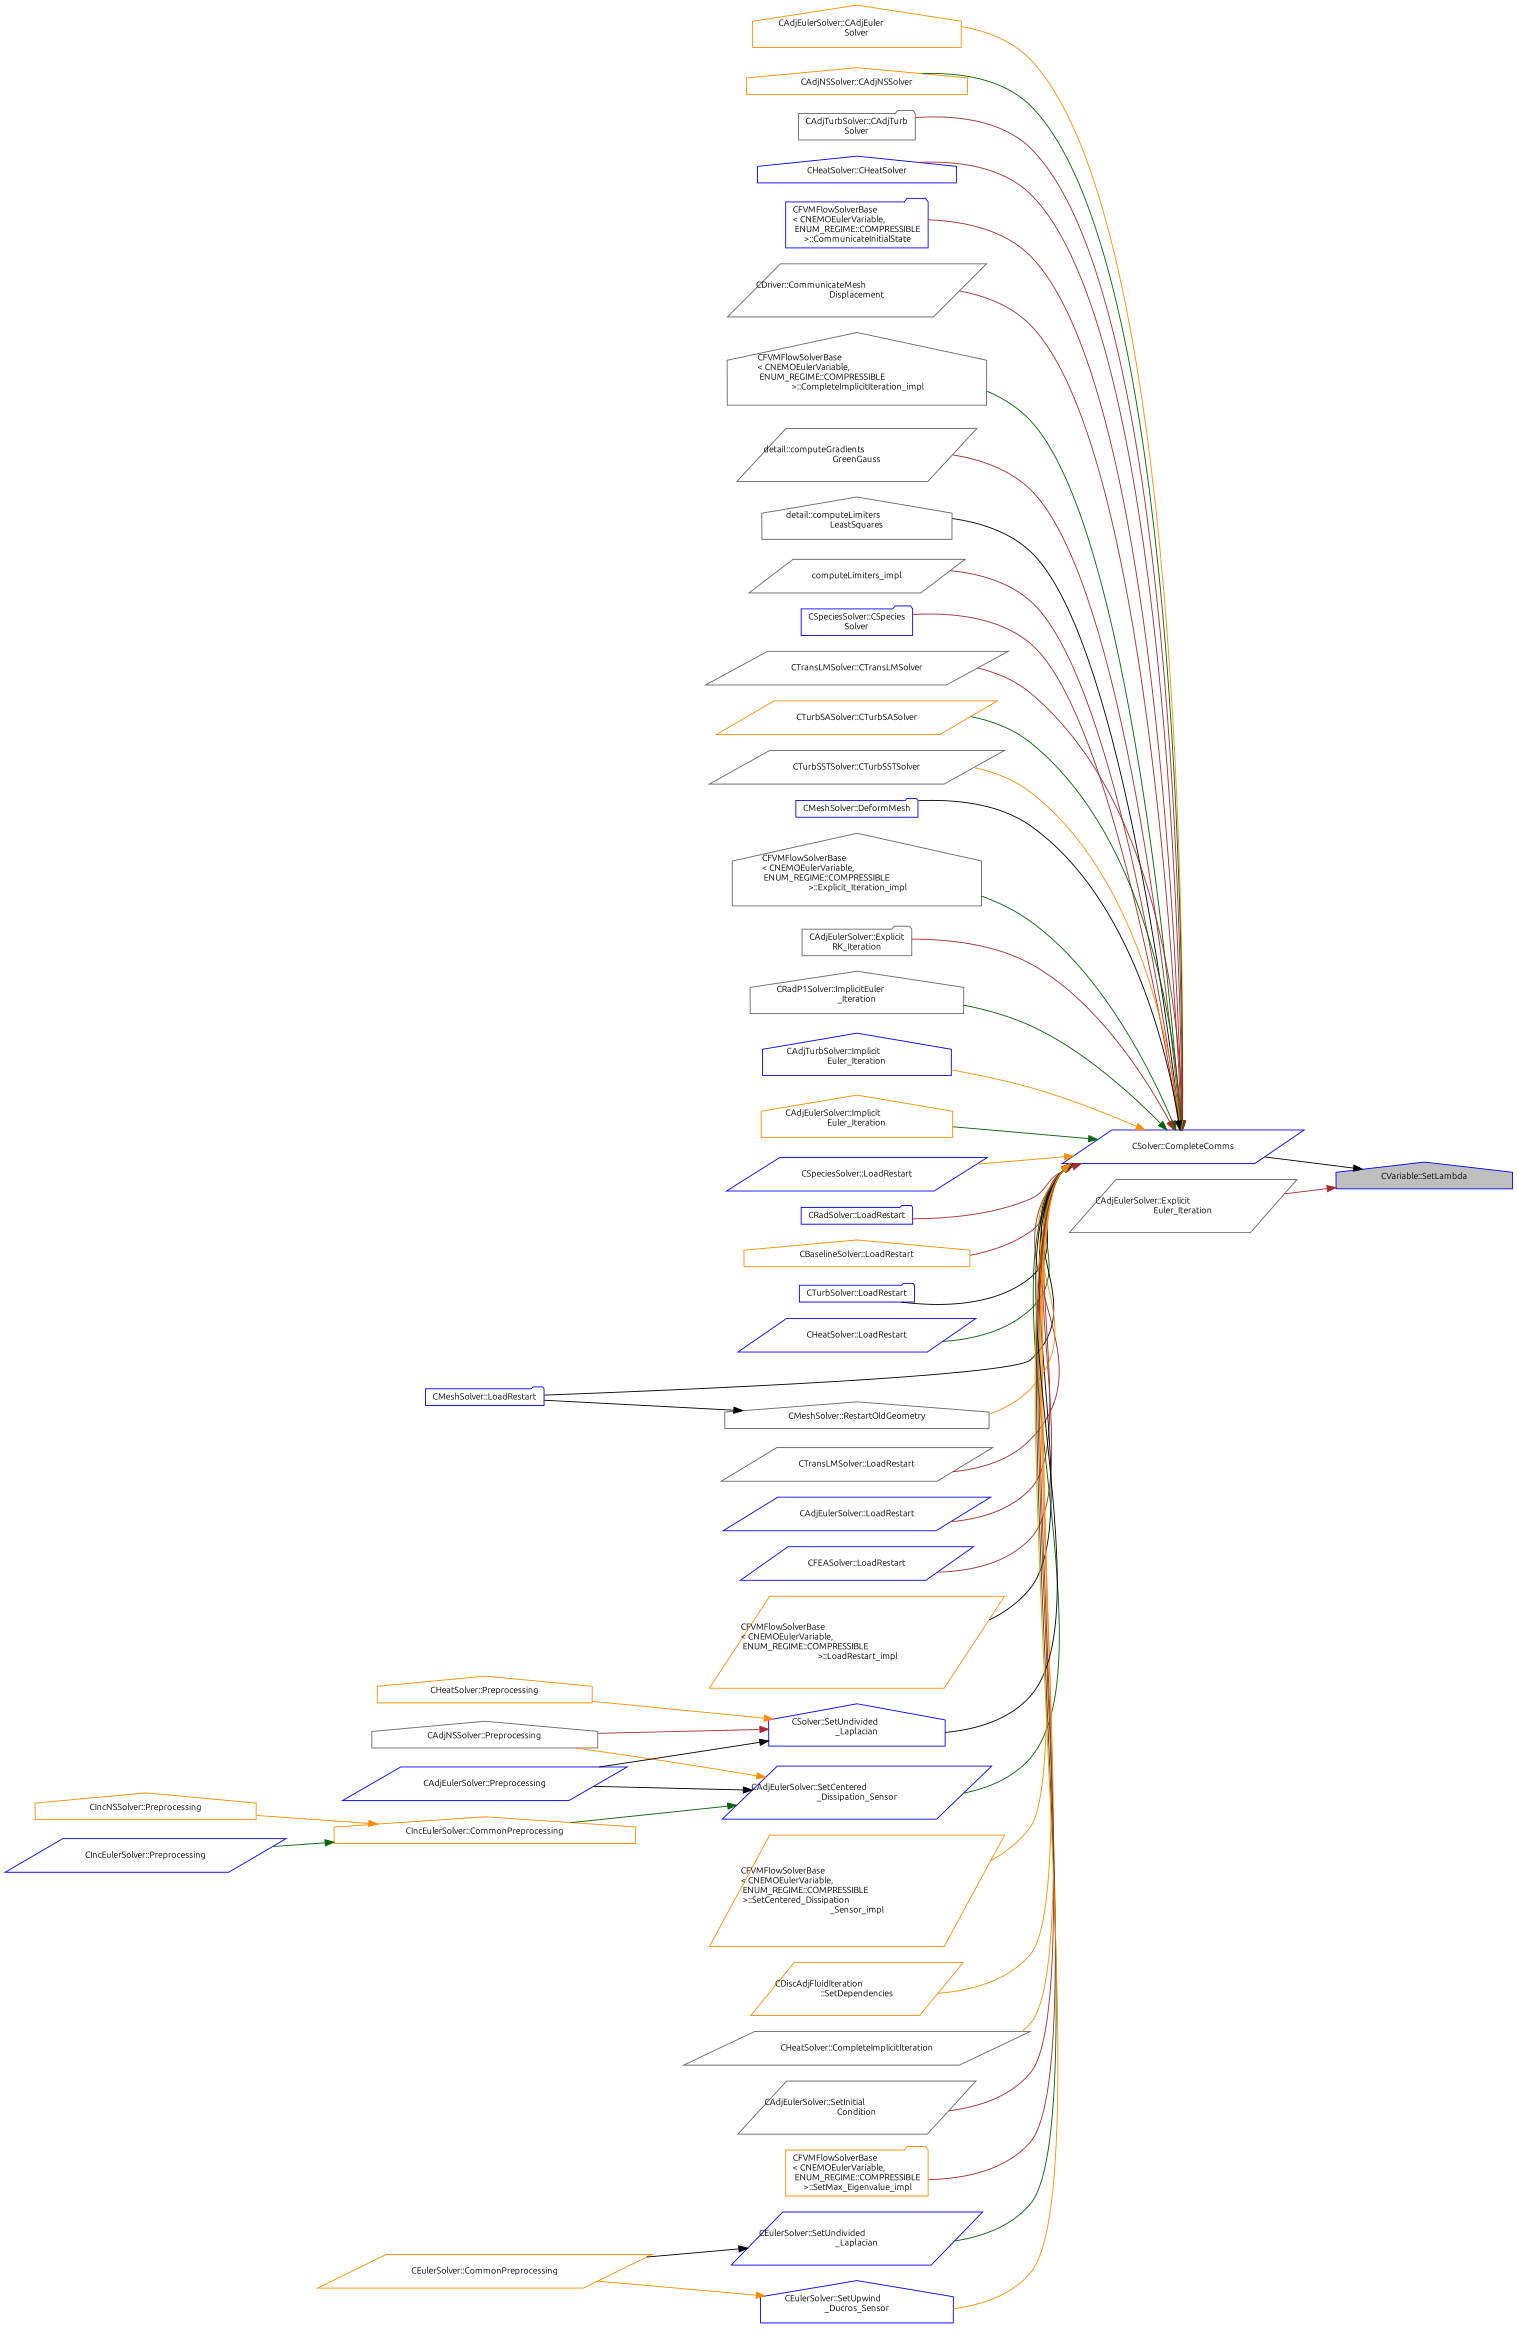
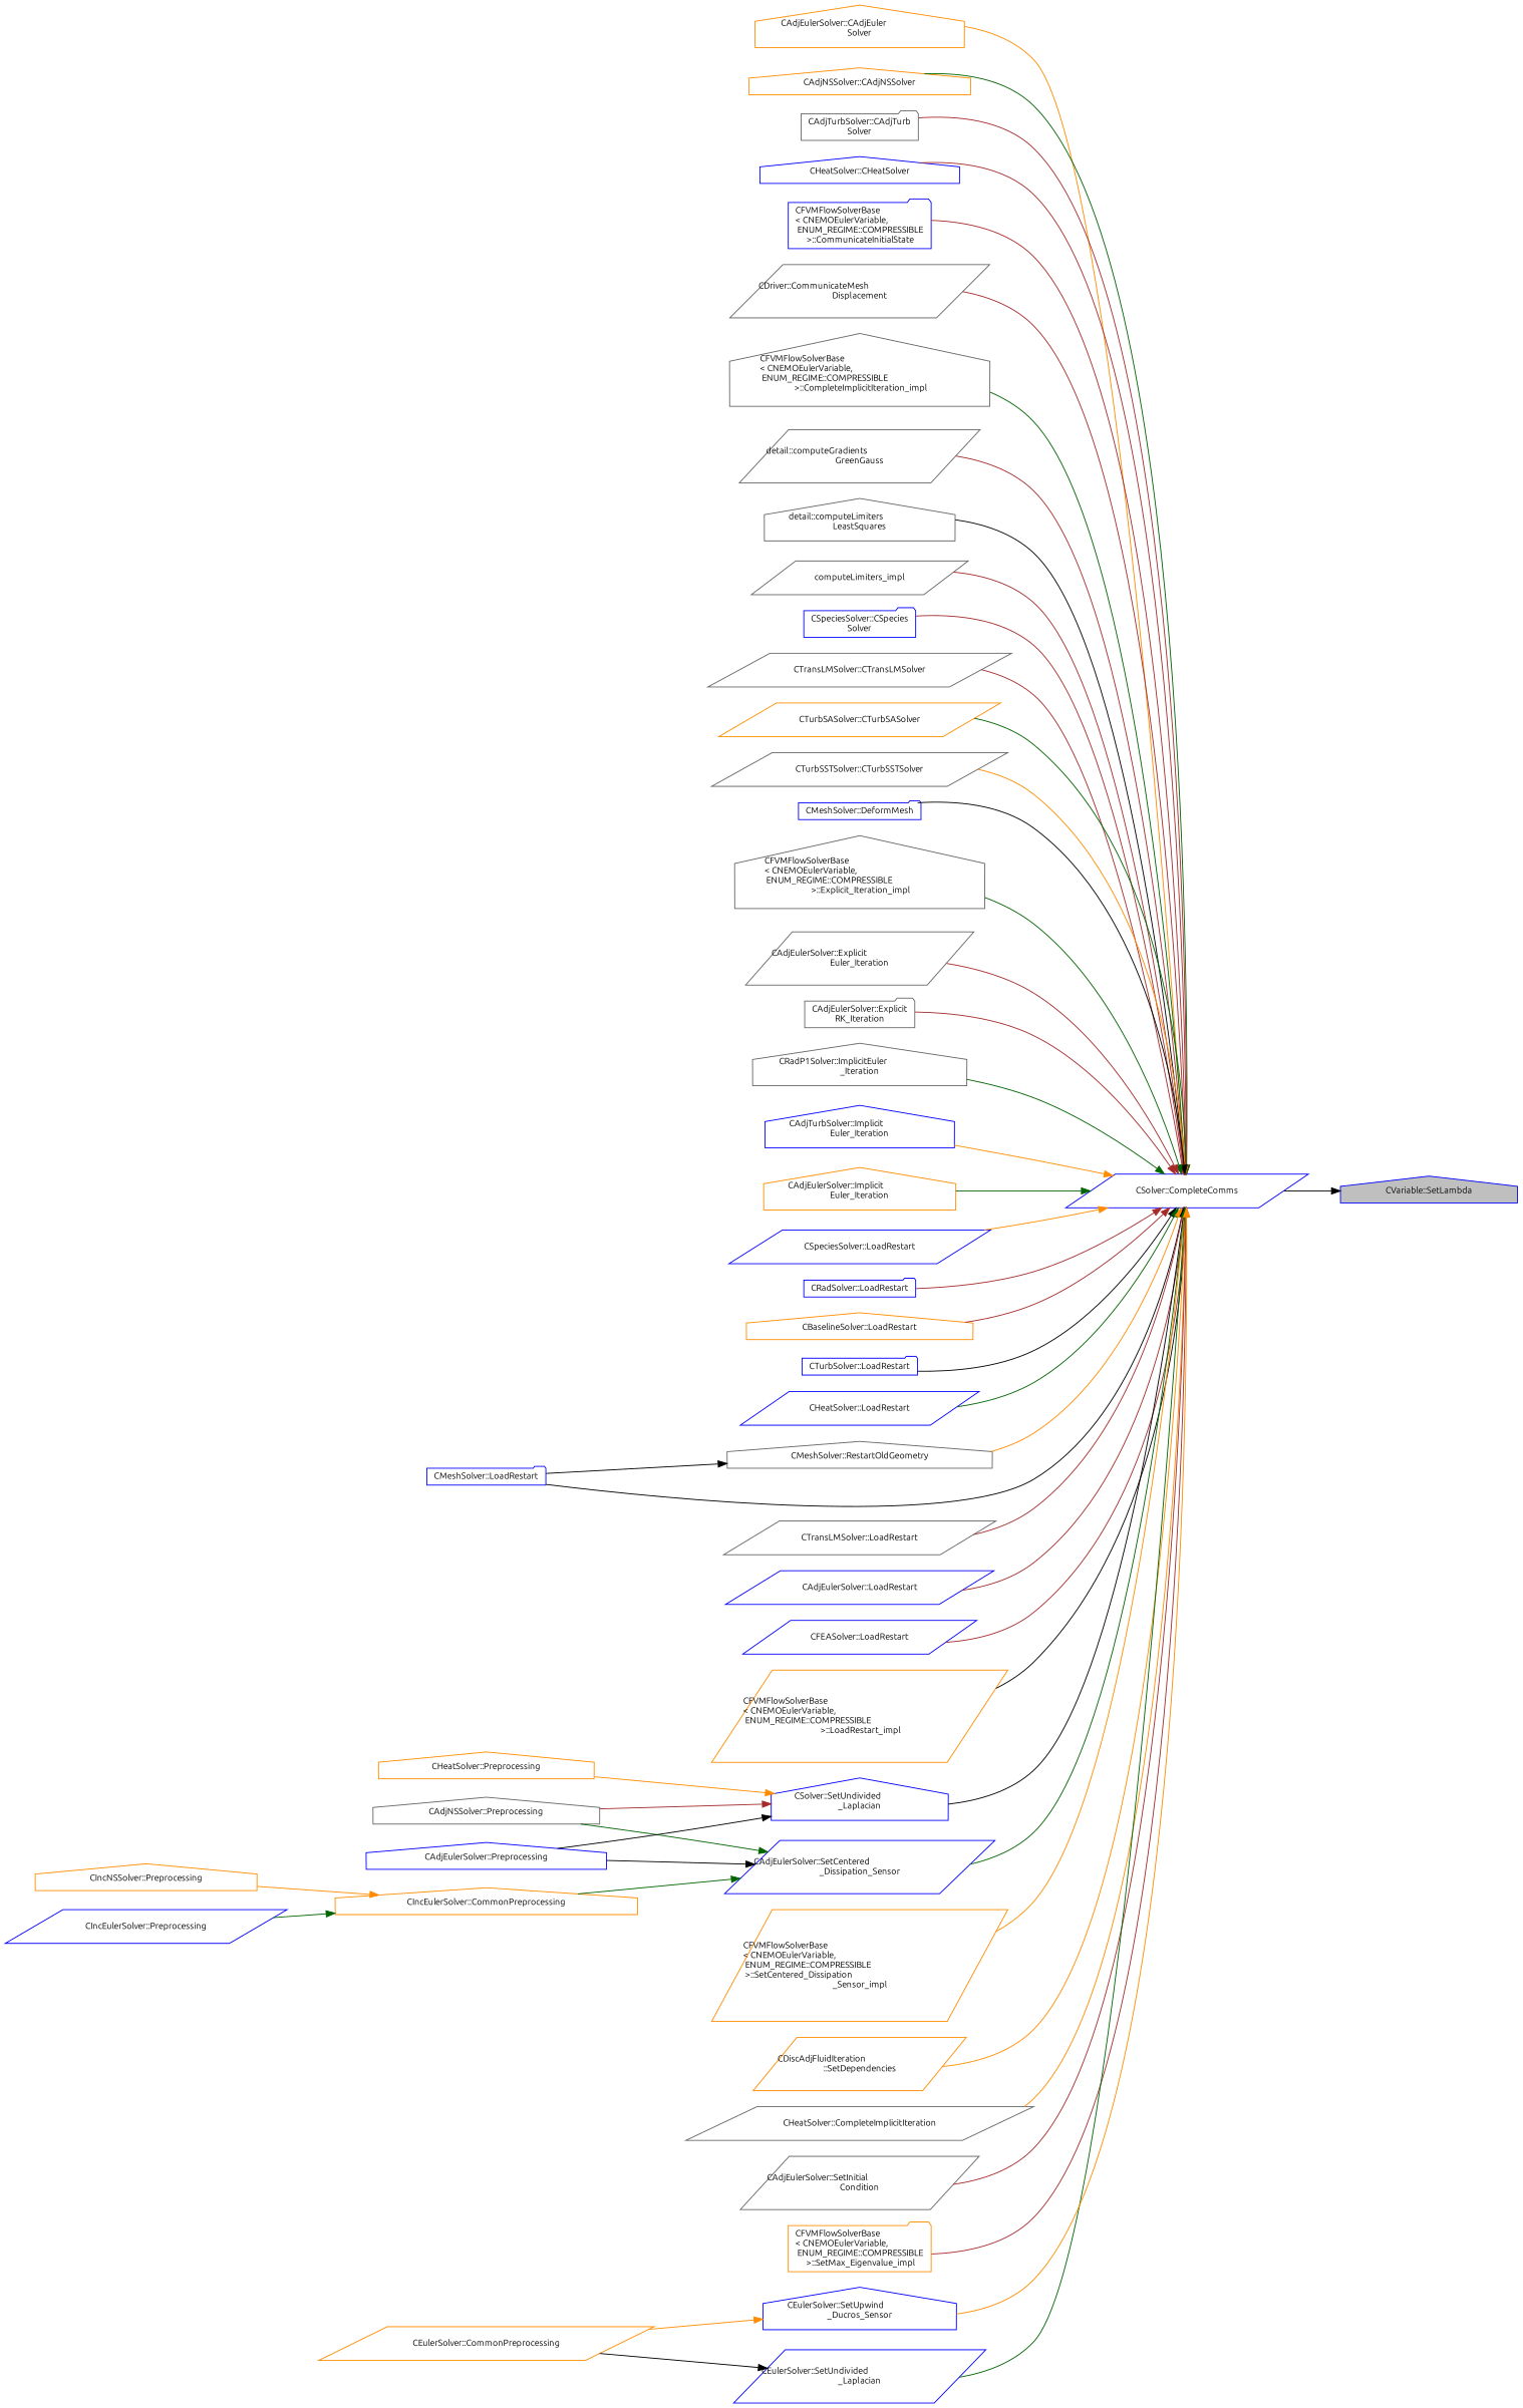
  digraph {
    fontname=Ubuntu
    rankdir=RL
    node [color=blue fillcolor=white fontname=Ubuntu fontsize=10 shape=parallelogram style=filled]
    edge [color=brown dir=back fontname=Ubuntu fontsize=10 labelfontname=Helvetica labelfontsize=10 style=solid]
    n1 [fillcolor=grey75 fontcolor=black height=0.2 label="CVariable::SetLambda" shape=house width=0.4]
    n2 [height=0.2 label="CSolver::CompleteComms" width=0.4]
    n3 [color=darkorange height=0.2 label="CAdjEulerSolver::CAdjEuler\lSolver" shape=house width=0.4]
    n4 [color=darkorange height=0.2 label="CAdjNSSolver::CAdjNSSolver" shape=house width=0.4]
    n5 [color=gray40 height=0.2 label="CAdjTurbSolver::CAdjTurb\lSolver" shape=folder width=0.4]
    n6 [height=0.2 label="CHeatSolver::CHeatSolver" shape=house width=0.4]
    n7 [height=0.2 label="CFVMFlowSolverBase\l\< CNEMOEulerVariable,\l ENUM_REGIME::COMPRESSIBLE\l \>::CommunicateInitialState" shape=folder width=0.4]
    n8 [color=gray40 height=0.2 label="CDriver::CommunicateMesh\lDisplacement" width=0.4]
    n9 [color=gray40 height=0.2 label="CFVMFlowSolverBase\l\< CNEMOEulerVariable,\l ENUM_REGIME::COMPRESSIBLE\l \>::CompleteImplicitIteration_impl" shape=house width=0.4]
    n10 [color=gray40 height=0.2 label="detail::computeGradients\lGreenGauss" width=0.4]
    n11 [color=gray40 height=0.2 label="detail::computeLimiters\lLeastSquares" shape=house width=0.4]
    n12 [color=gray40 height=0.2 label=computeLimiters_impl width=0.4]
    n13 [height=0.2 label="CSpeciesSolver::CSpecies\lSolver" shape=folder width=0.4]
    n14 [color=gray40 height=0.2 label="CTransLMSolver::CTransLMSolver" width=0.4]
    n15 [color=darkorange height=0.2 label="CTurbSASolver::CTurbSASolver" width=0.4]
    n16 [color=gray40 height=0.2 label="CTurbSSTSolver::CTurbSSTSolver" width=0.4]
    n17 [height=0.2 label="CMeshSolver::DeformMesh" shape=folder width=0.4]
    n18 [color=gray40 height=0.2 label="CFVMFlowSolverBase\l\< CNEMOEulerVariable,\l ENUM_REGIME::COMPRESSIBLE\l \>::Explicit_Iteration_impl" shape=house width=0.4]
    n19 [color=gray40 height=0.2 label="CAdjEulerSolver::Explicit\lEuler_Iteration" width=0.4]
    n20 [color=gray40 height=0.2 label="CAdjEulerSolver::Explicit\lRK_Iteration" shape=folder width=0.4]
    n21 [color=gray40 height=0.2 label="CRadP1Solver::ImplicitEuler\l_Iteration" shape=house width=0.4]
    n22 [height=0.2 label="CAdjTurbSolver::Implicit\lEuler_Iteration" shape=house width=0.4]
    n23 [color=darkorange height=0.2 label="CAdjEulerSolver::Implicit\lEuler_Iteration" shape=house width=0.4]
    n24 [height=0.2 label="CSpeciesSolver::LoadRestart" width=0.4]
    n25 [height=0.2 label="CRadSolver::LoadRestart" shape=folder width=0.4]
    n26 [color=darkorange height=0.2 label="CBaselineSolver::LoadRestart" shape=house width=0.4]
    n27 [height=0.2 label="CTurbSolver::LoadRestart" shape=folder width=0.4]
    n28 [height=0.2 label="CHeatSolver::LoadRestart" width=0.4]
    n29 [height=0.2 label="CMeshSolver::LoadRestart" shape=folder width=0.4]
    n30 [color=gray40 height=0.2 label="CTransLMSolver::LoadRestart" width=0.4]
    n31 [height=0.2 label="CAdjEulerSolver::LoadRestart" width=0.4]
    n32 [height=0.2 label="CFEASolver::LoadRestart" width=0.4]
    n33 [color=darkorange height=0.2 label="CFVMFlowSolverBase\l\< CNEMOEulerVariable,\l ENUM_REGIME::COMPRESSIBLE\l \>::LoadRestart_impl" width=0.4]
    n34 [color=gray40 height=0.2 label="CMeshSolver::RestartOldGeometry" shape=house width=0.4]
    n35 [height=0.2 label="CAdjEulerSolver::SetCentered\l_Dissipation_Sensor" width=0.4]
    n36 [color=darkorange height=0.2 label="CFVMFlowSolverBase\l\< CNEMOEulerVariable,\l ENUM_REGIME::COMPRESSIBLE\l \>::SetCentered_Dissipation\l_Sensor_impl" width=0.4]
    n37 [color=darkorange height=0.2 label="CDiscAdjFluidIteration\l::SetDependencies" width=0.4]
    n38 [color=gray40 height=0.2 label="CHeatSolver::CompleteImplicitIteration" width=0.4]
    n39 [color=gray40 height=0.2 label="CAdjEulerSolver::SetInitial\lCondition" width=0.4]
    n40 [color=darkorange height=0.2 label="CFVMFlowSolverBase\l\< CNEMOEulerVariable,\l ENUM_REGIME::COMPRESSIBLE\l \>::SetMax_Eigenvalue_impl" shape=folder width=0.4]
    n41 [height=0.2 label="CSolver::SetUndivided\l_Laplacian" shape=house width=0.4]
    n42 [height=0.2 label="CEulerSolver::SetUndivided\l_Laplacian" width=0.4]
    n43 [height=0.2 label="CEulerSolver::SetUpwind\l_Ducros_Sensor" shape=house width=0.4]
    n44 [color=gray40 height=0.2 label="CAdjNSSolver::Preprocessing" shape=house width=0.4]
-   n45 [height=0.2 label="CAdjEulerSolver::Preprocessing" width=0.4]
+   n45 [height=0.2 label="CAdjEulerSolver::Preprocessing" shape=house width=0.4]
    n46 [color=darkorange height=0.2 label="CIncEulerSolver::CommonPreprocessing" shape=house width=0.4]
    n47 [color=darkorange height=0.2 label="CHeatSolver::Preprocessing" shape=house width=0.4]
    n48 [color=darkorange height=0.2 label="CEulerSolver::CommonPreprocessing" width=0.4]
    n49 [color=darkorange height=0.2 label="CIncNSSolver::Preprocessing" shape=house width=0.4]
    n50 [height=0.2 label="CIncEulerSolver::Preprocessing" width=0.4]
    n1 -> n2 [color=black]
    n2 -> n3 [color=darkorange]
    n2 -> n4 [color=darkgreen]
    n2 -> n5
    n2 -> n6
    n2 -> n7
    n2 -> n8
    n2 -> n9 [color=darkgreen]
    n2 -> n10
    n2 -> n11 [color=black]
    n2 -> n12
    n2 -> n13
    n2 -> n14
    n2 -> n15 [color=darkgreen]
    n2 -> n16 [color=darkorange]
    n2 -> n17 [color=black]
    n2 -> n18 [color=darkgreen]
-   n1 -> n19
+   n2 -> n19
    n2 -> n20
    n2 -> n21 [color=darkgreen]
    n2 -> n22 [color=darkorange]
    n2 -> n23 [color=darkgreen]
    n2 -> n24 [color=darkorange]
    n2 -> n25
    n2 -> n26
    n2 -> n27 [color=black]
    n2 -> n28 [color=darkgreen]
    n2 -> n29 [color=black]
    n2 -> n30
    n2 -> n31
    n2 -> n32
    n2 -> n33 [color=black]
    n2 -> n34 [color=darkorange]
    n2 -> n35 [color=darkgreen]
    n2 -> n36 [color=darkorange]
    n2 -> n37 [color=darkorange]
    n2 -> n38 [color=darkorange]
    n2 -> n39
    n2 -> n40
    n2 -> n41 [color=black]
    n2 -> n42 [color=darkgreen]
    n2 -> n43 [color=darkorange]
    n34 -> n29 [color=black]
-   n35 -> n44 [color=darkorange]
+   n35 -> n44 [color=darkgreen]
    n35 -> n45 [color=black]
    n35 -> n46 [color=darkgreen]
    n41 -> n44
    n41 -> n45 [color=black]
    n41 -> n47 [color=darkorange]
    n42 -> n48 [color=black]
    n43 -> n48 [color=darkorange]
    n46 -> n49 [color=darkorange]
    n46 -> n50 [color=darkgreen]
  }
